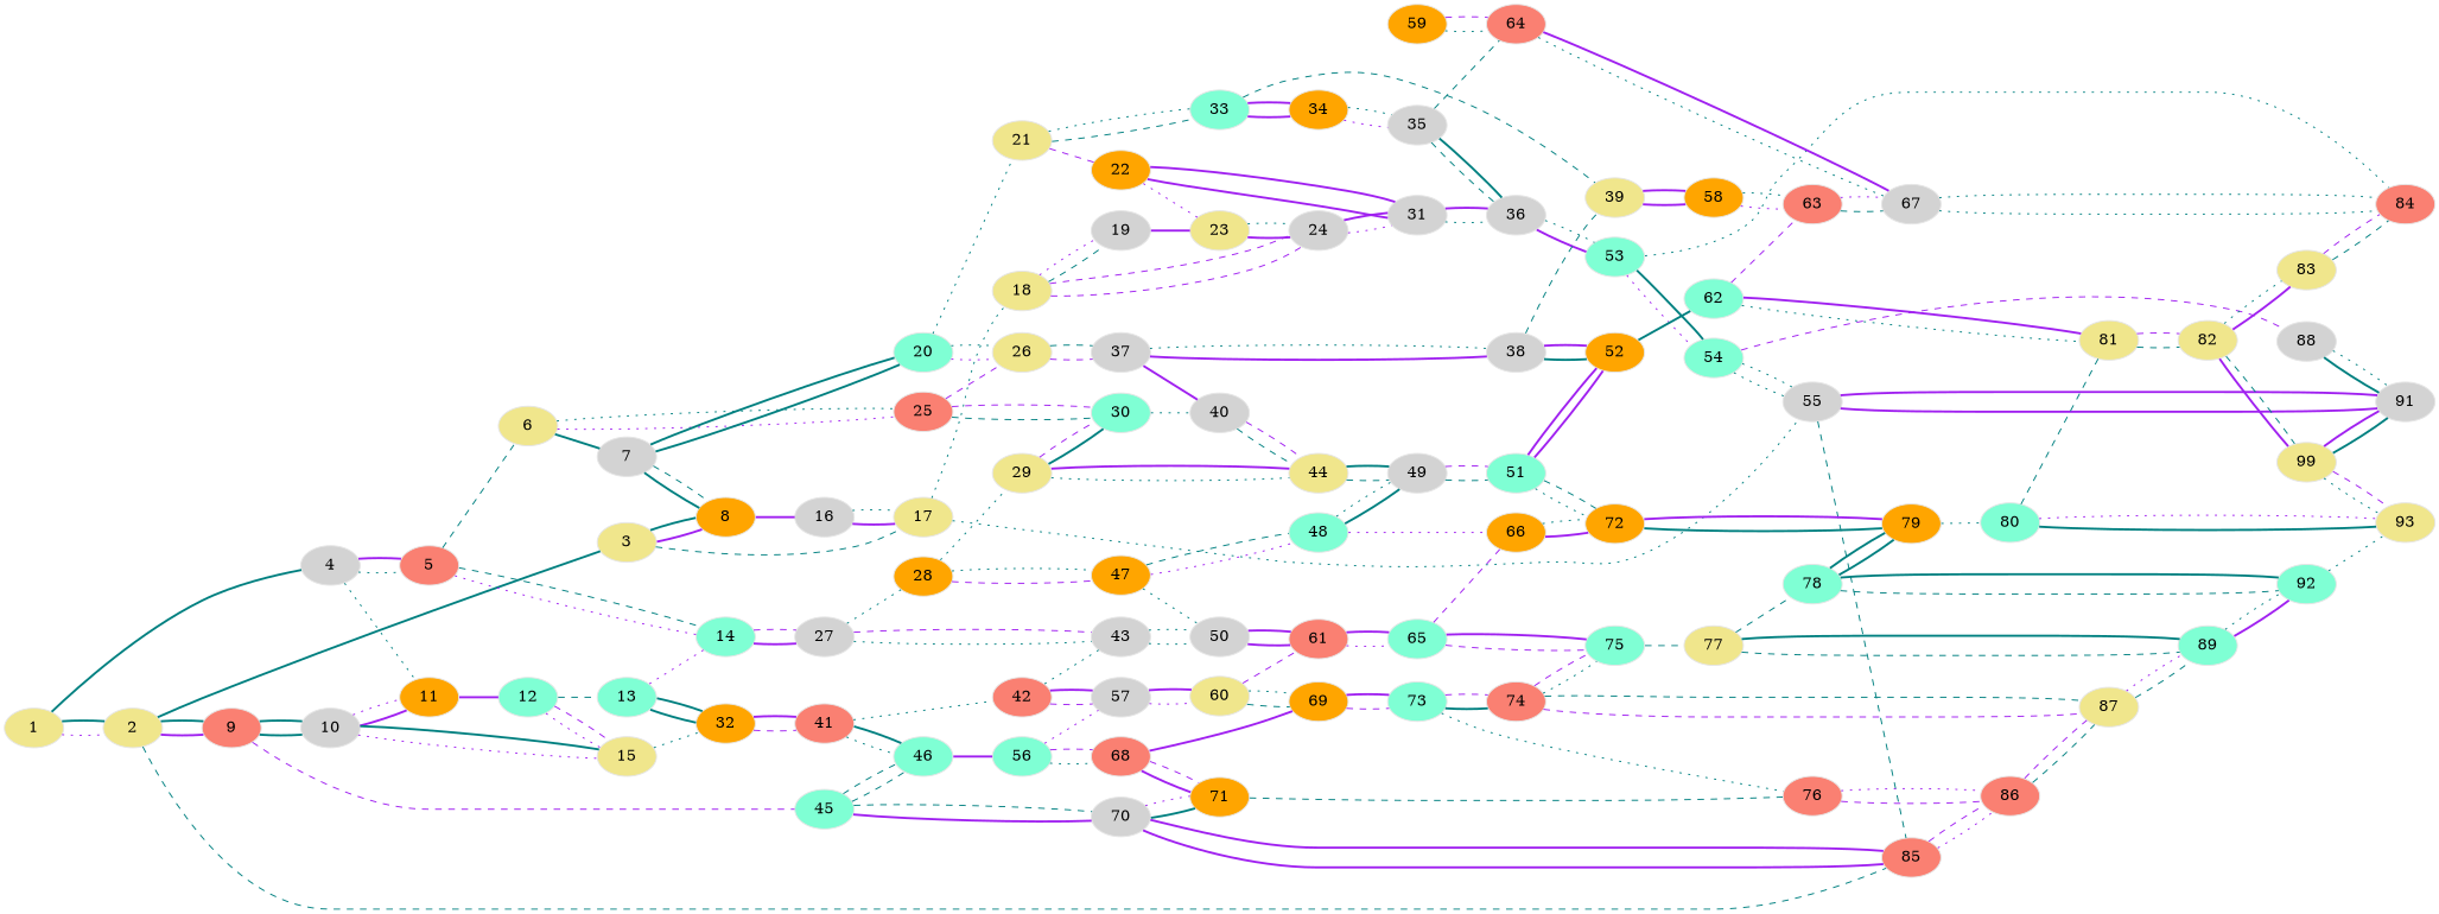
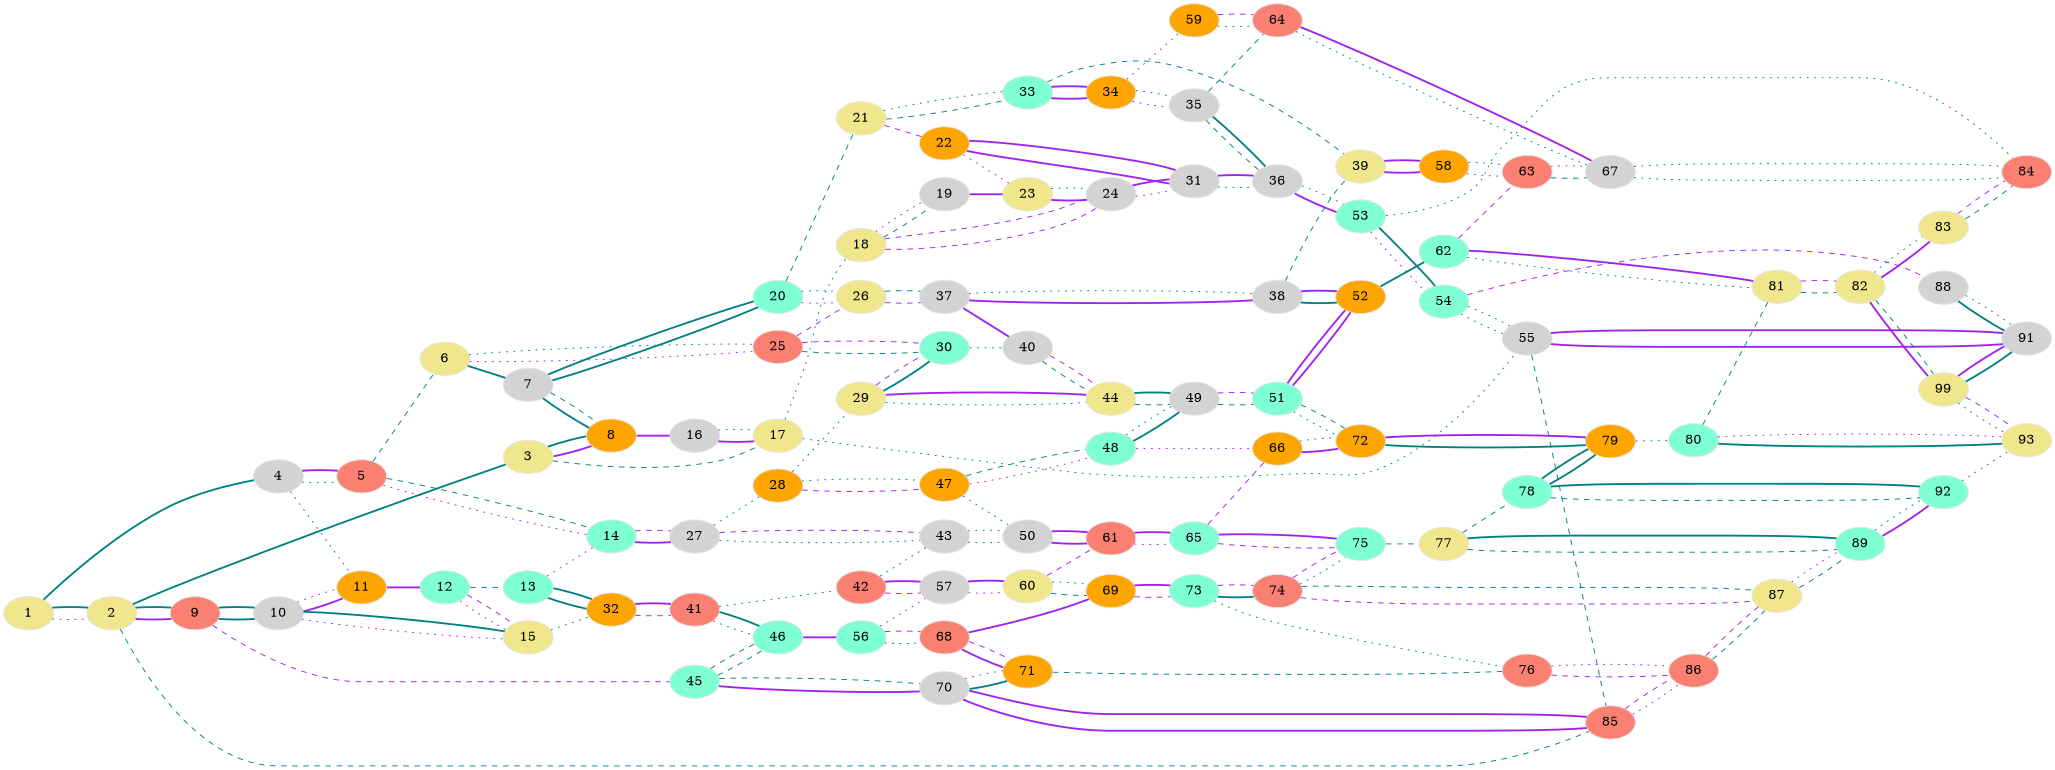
  graph {
    rankdir=LR
    node [color=gray90 fillcolor=lightgrey style=filled]
    edge [color=teal style=bold]
    1 [fillcolor=khaki]
    2 [fillcolor=khaki]
    4
    3 [fillcolor=khaki]
    9 [fillcolor=salmon]
    85 [fillcolor=salmon]
    5 [fillcolor=salmon]
    11 [fillcolor=orange]
    8 [fillcolor=orange]
    17 [fillcolor=khaki]
    10
    45 [fillcolor=aquamarine]
    86 [fillcolor=salmon]
    16
    18 [fillcolor=khaki]
    55
    6 [fillcolor=khaki]
    14 [fillcolor=aquamarine]
    12 [fillcolor=aquamarine]
    7
    25 [fillcolor=salmon]
    27
    20 [fillcolor=aquamarine]
    26 [fillcolor=khaki]
    30 [fillcolor=aquamarine]
    21 [fillcolor=khaki]
    15 [fillcolor=khaki]
    46 [fillcolor=aquamarine]
    70
    32 [fillcolor=orange]
    13 [fillcolor=aquamarine]
    41 [fillcolor=salmon]
    28 [fillcolor=orange]
    43
    19
    24
    91
    23 [fillcolor=khaki]
    31
    22 [fillcolor=orange]
    33 [fillcolor=aquamarine]
    37
    34 [fillcolor=orange]
    39 [fillcolor=khaki]
    36
    40
    38
    29 [fillcolor=khaki]
    47 [fillcolor=orange]
    50
    44 [fillcolor=khaki]
    48 [fillcolor=aquamarine]
    49
    53 [fillcolor=aquamarine]
    42 [fillcolor=salmon]
    35
    59 [fillcolor=orange]
    58 [fillcolor=orange]
    64 [fillcolor=salmon]
    67
    54 [fillcolor=aquamarine]
    84 [fillcolor=salmon]
    52 [fillcolor=orange]
    62 [fillcolor=aquamarine]
    63 [fillcolor=salmon]
    57
    56 [fillcolor=aquamarine]
    60 [fillcolor=khaki]
    61 [fillcolor=salmon]
    51 [fillcolor=aquamarine]
    71 [fillcolor=orange]
    68 [fillcolor=salmon]
    66 [fillcolor=orange]
    72 [fillcolor=orange]
    65 [fillcolor=aquamarine]
    79 [fillcolor=orange]
    81 [fillcolor=khaki]
    88
    69 [fillcolor=orange]
    73 [fillcolor=aquamarine]
    75 [fillcolor=aquamarine]
    82 [fillcolor=khaki]
    77 [fillcolor=khaki]
    76 [fillcolor=salmon]
    74 [fillcolor=salmon]
    80 [fillcolor=aquamarine]
    87 [fillcolor=khaki]
    89 [fillcolor=aquamarine]
    78 [fillcolor=aquamarine]
    92 [fillcolor=aquamarine]
    93 [fillcolor=khaki]
    83 [fillcolor=khaki]
    n93 [fillcolor=khaki label=99]
    1 -- 2 [color=purple style=dotted]
    1 -- 2
    1 -- 4
    2 -- 3
    2 -- 9 [color=purple]
    2 -- 9
    2 -- 85 [style=dashed]
    4 -- 5 [style=dotted]
    4 -- 5 [color=purple]
    4 -- 11 [style=dotted]
    3 -- 8 [color=purple]
    3 -- 8
    3 -- 17 [style=dashed]
    9 -- 10
    9 -- 10
    9 -- 45 [color=purple style=dashed]
    85 -- 86 [color=purple style=dotted]
    85 -- 86 [color=purple style=dashed]
    5 -- 6 [style=dashed]
    5 -- 14 [color=purple style=dotted]
    5 -- 14 [style=dashed]
    11 -- 12 [color=purple]
    8 -- 16 [color=purple]
    17 -- 18 [style=dotted]
    17 -- 55 [style=dotted]
    10 -- 11 [color=purple]
    10 -- 11 [color=purple style=dotted]
    10 -- 15 [color=purple style=dotted]
    10 -- 15
    45 -- 46 [style=dashed]
    45 -- 46 [style=dashed]
    45 -- 70 [color=purple]
    45 -- 70 [style=dashed]
    86 -- 87 [style=dashed]
    86 -- 87 [color=purple style=dashed]
    16 -- 17 [color=purple]
    16 -- 17 [style=dotted]
    18 -- 19 [style=dashed]
    18 -- 19 [color=purple style=dotted]
    18 -- 24 [color=purple style=dashed]
    18 -- 24 [color=purple style=dashed]
    55 -- 85 [style=dashed]
    55 -- 91 [color=purple]
    55 -- 91 [color=purple]
    6 -- 7
    6 -- 25 [color=purple style=dotted]
    6 -- 25 [style=dotted]
    14 -- 27 [color=purple]
    14 -- 27 [color=purple style=dashed]
    12 -- 15 [color=purple style=dotted]
    12 -- 15 [color=purple style=dashed]
    12 -- 13 [style=dashed]
    7 -- 8
    7 -- 8 [style=dashed]
    7 -- 20
    7 -- 20
    25 -- 26 [color=purple style=dashed]
    25 -- 30 [style=dashed]
    25 -- 30 [color=purple style=dashed]
    27 -- 28 [style=dotted]
    27 -- 43 [style=dotted]
    27 -- 43 [color=purple style=dashed]
    20 -- 26 [color=purple style=dotted]
    20 -- 26 [style=dotted]
-   20 -- 21 [style=dotted]
+   20 -- 21 [style=dashed]
    26 -- 37 [color=purple style=dashed]
    26 -- 37 [style=dashed]
    30 -- 40 [style=dotted]
    21 -- 22 [color=purple style=dashed]
    21 -- 33 [style=dashed]
    21 -- 33 [style=dotted]
    15 -- 32 [style=dotted]
    46 -- 56 [color=purple]
    70 -- 85 [color=purple]
    70 -- 85 [color=purple]
    70 -- 71
    70 -- 71 [color=purple style=dotted]
    32 -- 41 [color=purple style=dashed]
    32 -- 41 [color=purple]
    13 -- 14 [color=purple style=dotted]
    13 -- 32
    13 -- 32
    41 -- 46 [style=dotted]
    41 -- 46
    41 -- 42 [style=dotted]
    28 -- 29 [style=dotted]
    28 -- 47 [color=purple style=dashed]
    28 -- 47 [style=dotted]
    43 -- 50 [style=dotted]
    43 -- 50 [style=dotted]
    19 -- 23 [color=purple]
    24 -- 31 [color=purple style=dotted]
    24 -- 31 [color=purple]
    23 -- 24 [color=purple]
    23 -- 24 [style=dotted]
    31 -- 36 [style=dotted]
    31 -- 36 [color=purple]
    22 -- 23 [color=purple style=dotted]
    22 -- 31 [color=purple]
    22 -- 31 [color=purple]
    33 -- 34 [color=purple]
    33 -- 34 [color=purple]
    33 -- 39 [style=dashed]
    37 -- 40 [color=purple]
    37 -- 38 [color=purple]
    37 -- 38 [style=dotted]
    34 -- 35 [color=purple style=dotted]
    34 -- 35 [style=dotted]
+   34 -- 59 [color=purple style=dotted]
    39 -- 58 [color=purple]
    39 -- 58 [color=purple]
    36 -- 53 [color=purple]
    36 -- 53 [style=dotted]
    40 -- 44 [style=dashed]
    40 -- 44 [color=purple style=dashed]
    38 -- 39 [style=dashed]
    38 -- 52
    38 -- 52 [color=purple]
    29 -- 30
    29 -- 30 [color=purple style=dashed]
    29 -- 44 [style=dotted]
    29 -- 44 [color=purple]
    47 -- 50 [style=dotted]
    47 -- 48 [color=purple style=dotted]
    47 -- 48 [style=dashed]
    50 -- 61 [color=purple]
    50 -- 61 [color=purple]
    44 -- 49 [style=dashed]
    44 -- 49
    48 -- 49
    48 -- 49 [style=dotted]
    48 -- 66 [color=purple style=dotted]
    49 -- 51 [style=dashed]
    49 -- 51 [color=purple style=dashed]
    53 -- 54 [color=purple style=dotted]
    53 -- 54
    53 -- 84 [style=dotted]
    42 -- 43 [style=dotted]
    42 -- 57 [color=purple style=dashed]
    42 -- 57 [color=purple]
    35 -- 36 [style=dashed]
    35 -- 36
    35 -- 64 [style=dashed]
    59 -- 64 [style=dotted]
    59 -- 64 [color=purple style=dashed]
    58 -- 63 [color=purple style=dotted]
    58 -- 63 [style=dotted]
    64 -- 67 [style=dotted]
    64 -- 67 [color=purple]
    67 -- 84 [style=dotted]
    67 -- 84 [style=dotted]
    54 -- 55 [style=dotted]
    54 -- 55 [style=dotted]
    54 -- 88 [color=purple style=dashed]
    52 -- 62
    62 -- 63 [color=purple style=dashed]
    62 -- 81 [style=dotted]
    62 -- 81 [color=purple]
    63 -- 67 [style=dashed]
    63 -- 67 [color=purple style=dotted]
    57 -- 60 [color=purple style=dotted]
    57 -- 60 [color=purple]
    56 -- 57 [color=purple style=dotted]
    56 -- 68 [style=dotted]
    56 -- 68 [color=purple style=dashed]
    60 -- 61 [color=purple style=dashed]
    60 -- 69 [style=dashed]
    60 -- 69 [style=dotted]
    61 -- 65 [color=purple style=dotted]
    61 -- 65 [color=purple]
    51 -- 52 [color=purple]
    51 -- 52 [color=purple]
    51 -- 72 [style=dotted]
    51 -- 72 [style=dashed]
    71 -- 76 [style=dashed]
    68 -- 71 [color=purple]
    68 -- 71 [color=purple style=dashed]
    68 -- 69 [color=purple]
    66 -- 72 [color=purple]
    66 -- 72 [style=dotted]
    72 -- 79
    72 -- 79 [color=purple]
    65 -- 66 [color=purple style=dashed]
    65 -- 75 [color=purple style=dashed]
    65 -- 75 [color=purple]
    79 -- 80 [style=dotted]
    81 -- 82 [style=dashed]
    81 -- 82 [color=purple style=dashed]
    88 -- 91
    88 -- 91 [style=dotted]
    69 -- 73 [color=purple style=dashed]
    69 -- 73 [color=purple]
    73 -- 76 [style=dotted]
    73 -- 74
    73 -- 74 [color=purple style=dashed]
    75 -- 77 [style=dashed]
    82 -- 83 [color=purple]
    82 -- 83 [style=dotted]
    82 -- n93 [color=purple]
    82 -- n93 [style=dashed]
    77 -- 89 [style=dashed]
    77 -- 89
    77 -- 78 [style=dashed]
    76 -- 86 [color=purple style=dashed]
    76 -- 86 [color=purple style=dotted]
    74 -- 75 [style=dotted]
    74 -- 75 [color=purple style=dashed]
    74 -- 87 [color=purple style=dashed]
    74 -- 87 [style=dashed]
    80 -- 81 [style=dashed]
    80 -- 93
    80 -- 93 [color=purple style=dotted]
    87 -- 89 [style=dashed]
    87 -- 89 [color=purple style=dotted]
    89 -- 92 [color=purple]
    89 -- 92 [style=dotted]
    78 -- 79
    78 -- 79
    78 -- 92 [style=dashed]
    78 -- 92
    92 -- 93 [style=dotted]
    83 -- 84 [style=dashed]
    83 -- 84 [color=purple style=dashed]
    n93 -- 91
    n93 -- 91 [color=purple]
    n93 -- 93 [style=dotted]
    n93 -- 93 [color=purple style=dashed]
  }
